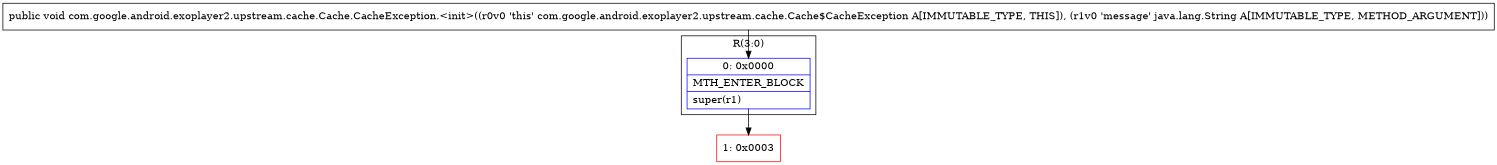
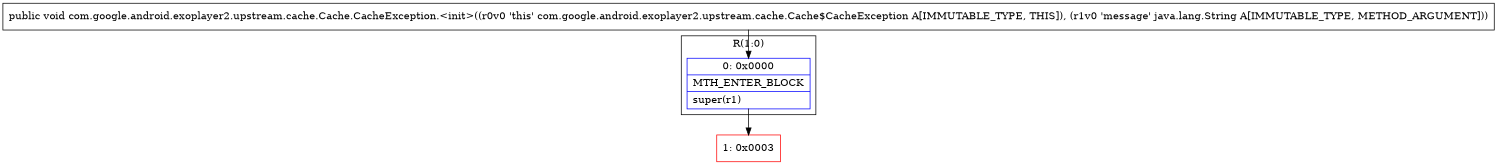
  digraph {
    node [shape=record]
    n1 [color=blue label="{0\:\ 0x0000|MTH_ENTER_BLOCK\l|super(r1)\l}"]
    n2 [color=red label="{1\:\ 0x0003}"]
    n3 [label="{public void com.google.android.exoplayer2.upstream.cache.Cache.CacheException.\<init\>((r0v0 'this' com.google.android.exoplayer2.upstream.cache.Cache$CacheException A[IMMUTABLE_TYPE, THIS]), (r1v0 'message' java.lang.String A[IMMUTABLE_TYPE, METHOD_ARGUMENT])) }"]
    subgraph cluster_1 {
-     label="R(3:0)"
+     label="R(1:0)"
      n1
    }
    n1 -> n2
    n3 -> n1
  }
